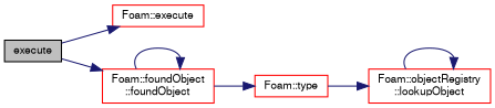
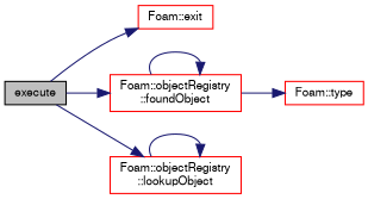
  digraph {
    rankdir=LR
    node [color=red fontname=FreeSans fontsize=10 shape=record]
    edge [color=midnightblue fontname=FreeSans fontsize=10 labelfontname=FreeSans labelfontsize=10 style=solid]
    n1 [color=black fillcolor=grey75 fontcolor=black height=0.2 label=execute style=filled width=0.4]
-   n2 [height=0.2 label="Foam::execute" width=0.4]
-   n3 [height=0.2 label="Foam::foundObject\l::foundObject" width=0.4]
+   n2 [height=0.2 label="Foam::exit" width=0.4]
+   n3 [height=0.2 label="Foam::objectRegistry\l::foundObject" width=0.4]
    n4 [height=0.2 label="Foam::objectRegistry\l::lookupObject" width=0.4]
    n5 [height=0.2 label="Foam::type" width=0.4]
    n1 -> n2
    n1 -> n3
-   n5 -> n4
+   n1 -> n4
    n3 -> n3
    n3 -> n5
    n4 -> n4
  }
